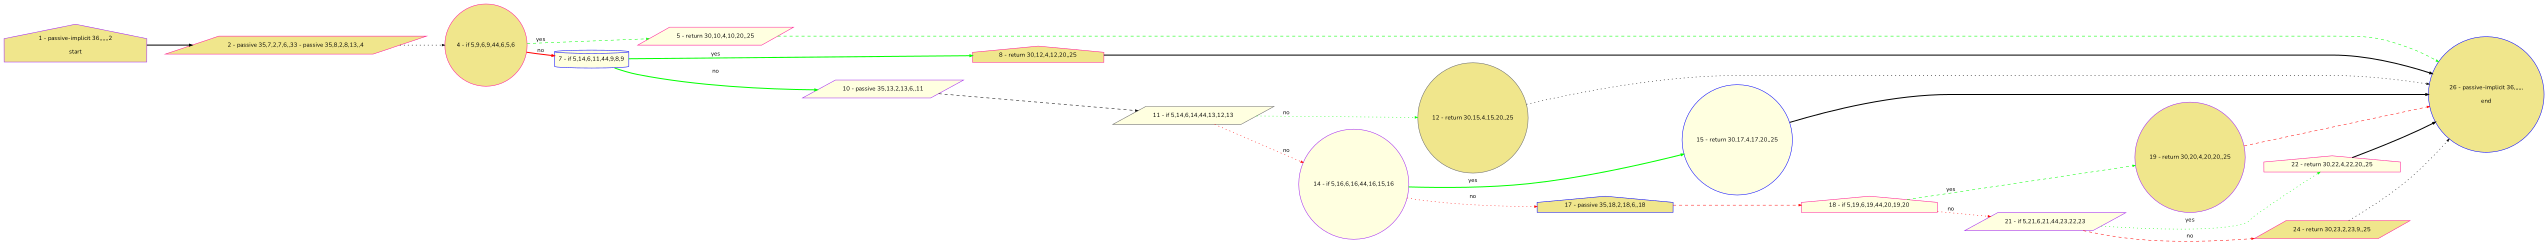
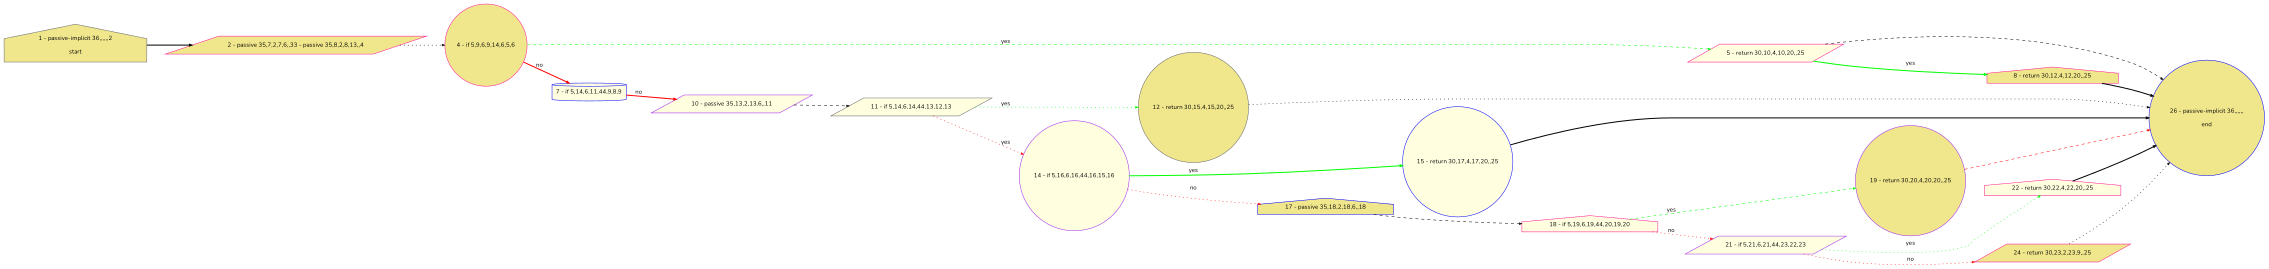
  digraph {
    bgcolor=white
    compound=true
    fillcolor="#FFFFCC"
    fontname=Nunito
    fontsize=12
    pack=true
    packmode=clust
    rankdir=LR
    style="rounded,filled"
    node [color=deeppink compound=true fillcolor=khaki fixedsize=false fontname=Nunito fontsize=12 node_initialized=no shape=parallelogram style=filled]
    edge [arrowhead=normal arrowsize=0.5 arrowtail=none color="#000000" compound=true dir=forward fontcolor=black fontname=Nunito fontsize=12 style=dotted]
    n1 [label="2 - passive 35,7,2,7,6,,33 - passive 35,8,2,8,13,,4"]
-   n2 [label="4 - if 5,9,6,9,44,6,5,6" shape=circle]
+   n2 [label="4 - if 5,9,6,9,14,6,5,6" shape=circle]
    n3 [fillcolor=lightyellow label="5 - return 30,10,4,10,20,,25"]
    n4 [color=blue fillcolor=lightyellow label="7 - if 5,14,6,11,44,9,8,9" shape=cylinder]
-   n5 [color=purple label="1 - passive-implicit 36,,,,,,2\n\nstart" shape=house]
+   n5 [color=gray40 label="1 - passive-implicit 36,,,,,,2\n\nstart" shape=house]
    n6 [color=blue label="26 - passive-implicit 36,,,,,,\n\nend" shape=circle]
    n7 [label="8 - return 30,12,4,12,20,,25" shape=house]
    n8 [color=purple fillcolor=lightyellow label="10 - passive 35,13,2,13,6,,11"]
    n9 [color=gray40 fillcolor=lightyellow label="11 - if 5,14,6,14,44,13,12,13"]
    n10 [color=gray40 label="12 - return 30,15,4,15,20,,25" shape=circle]
    n11 [color=purple fillcolor=lightyellow label="14 - if 5,16,6,16,44,16,15,16" shape=circle]
    n12 [color=blue fillcolor=lightyellow label="15 - return 30,17,4,17,20,,25" shape=circle]
    n13 [color=blue label="17 - passive 35,18,2,18,6,,18" shape=house]
    n14 [fillcolor=lightyellow label="18 - if 5,19,6,19,44,20,19,20" shape=house]
    n15 [color=purple label="19 - return 30,20,4,20,20,,25" shape=circle]
    n16 [color=purple fillcolor=lightyellow label="21 - if 5,21,6,21,44,23,22,23"]
    n17 [fillcolor=lightyellow label="22 - return 30,22,4,22,20,,25" shape=house]
    n18 [label="24 - return 30,23,2,23,9,,25"]
    n1 -> n2
    n2 -> n3 [color="#00ff00" label=yes style=dashed]
    n2 -> n4 [color="#ff0000" label=no style=bold]
-   n3 -> n6 [color="#00ff00" style=dashed]
-   n4 -> n7 [color="#00ff00" label=yes style=bold]
-   n4 -> n8 [color="#00ff00" label=no style=bold]
+   n3 -> n6 [style=dashed]
+   n3 -> n7 [color="#00ff00" label=yes style=bold]
+   n4 -> n8 [color="#ff0000" label=no style=bold]
    n5 -> n1 [style=bold]
    n7 -> n6 [style=bold]
    n8 -> n9 [style=dashed]
-   n9 -> n10 [color="#00ff00" label=no]
-   n9 -> n11 [color="#ff0000" label=no]
+   n9 -> n10 [color="#00ff00" label=yes]
+   n9 -> n11 [color="#ff0000" label=yes]
    n10 -> n6
    n11 -> n12 [color="#00ff00" label=yes style=bold]
    n11 -> n13 [color="#ff0000" label=no]
    n12 -> n6 [style=bold]
-   n13 -> n14 [color="#ff0000" style=dashed]
+   n13 -> n14 [style=dashed]
    n14 -> n15 [color="#00ff00" label=yes style=dashed]
    n14 -> n16 [color="#ff0000" label=no]
    n15 -> n6 [color="#ff0000" style=dashed]
    n16 -> n17 [color="#00ff00" label=yes]
-   n16 -> n18 [color="#ff0000" label=no style=dashed]
+   n16 -> n18 [color="#ff0000" label=no]
    n17 -> n6 [style=bold]
    n18 -> n6
  }
